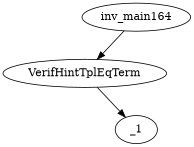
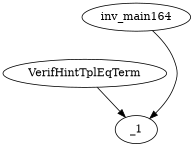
  digraph {
    n1 [label=inv_main164]
    n2 [label=VerifHintTplEqTerm]
    n3 [label=_1]
-   n1 -> n2
+   n1 -> n3
    n2 -> n3
  }
